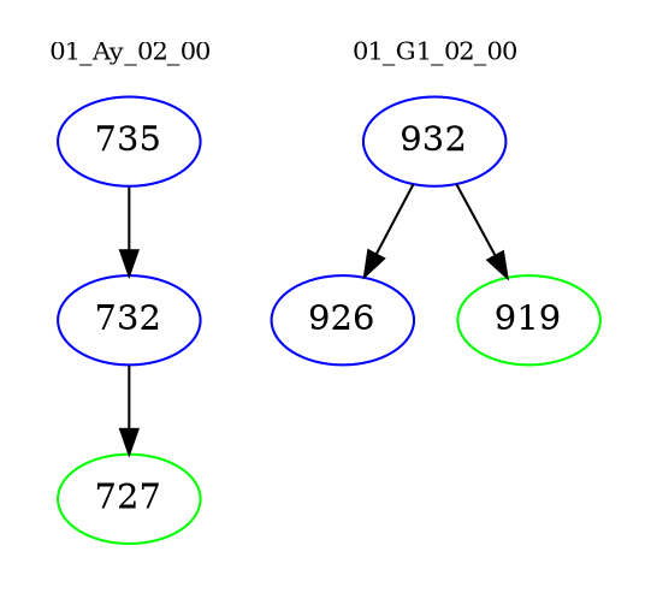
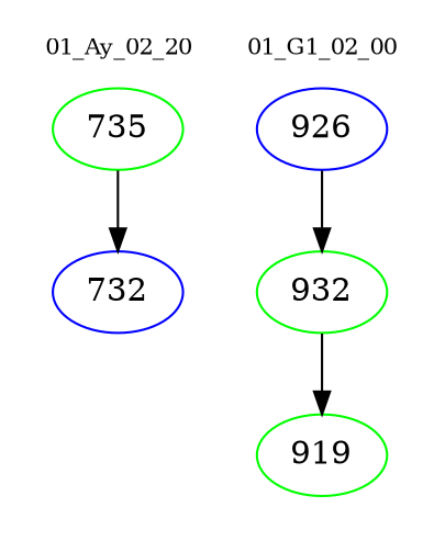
  digraph {
    node [color=blue]
    edge [color=black]
    n1 [label=732]
-   n2 [color=green label=727]
-   n3 [label=735]
+   n3 [color=green label=735]
    n4 [label=926]
    n5 [color=green label=919]
-   n6 [label=932]
+   n6 [color=green label=932]
    subgraph cluster_1 {
      color=white
      fontsize=10
-     label="01_Ay_02_00"
+     label="01_Ay_02_20"
      n1
-     n2
      n3
    }
    subgraph cluster_2 {
      color=white
      fontsize=10
      label="01_G1_02_00"
      n4
      n5
      n6
    }
-   n1 -> n2
    n3 -> n1
-   n6 -> n4
+   n4 -> n6
    n6 -> n5
  }
